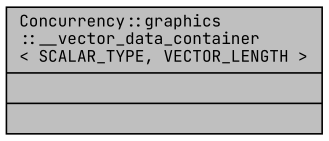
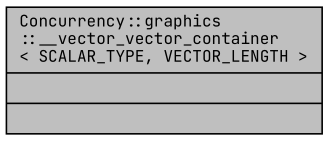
  digraph {
    fontname="JetBrains Mono"
-   n1 [color=black fillcolor=grey75 fontcolor=black fontname="JetBrains Mono" fontsize=10 height=0.2 label="{Concurrency::graphics\l::__vector_data_container\l\< SCALAR_TYPE, VECTOR_LENGTH \>\n||}" shape=record style=filled width=0.4]
+   n1 [color=black fillcolor=grey75 fontcolor=black fontname="JetBrains Mono" fontsize=10 height=0.2 label="{Concurrency::graphics\l::__vector_vector_container\l\< SCALAR_TYPE, VECTOR_LENGTH \>\n||}" shape=record style=filled width=0.4]
  }
